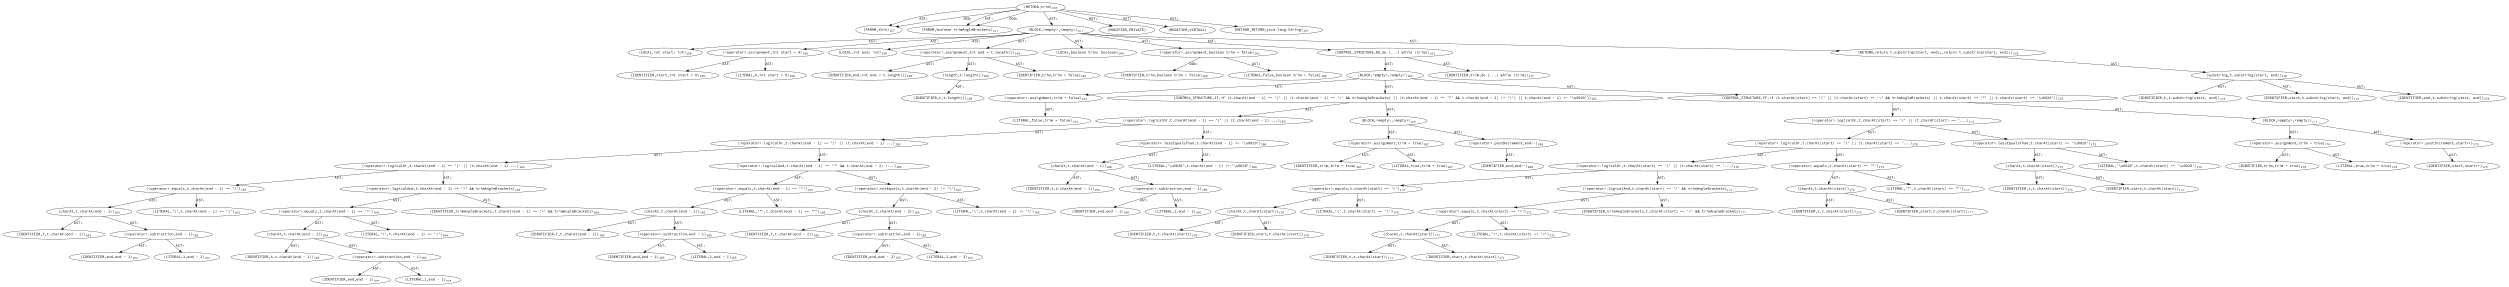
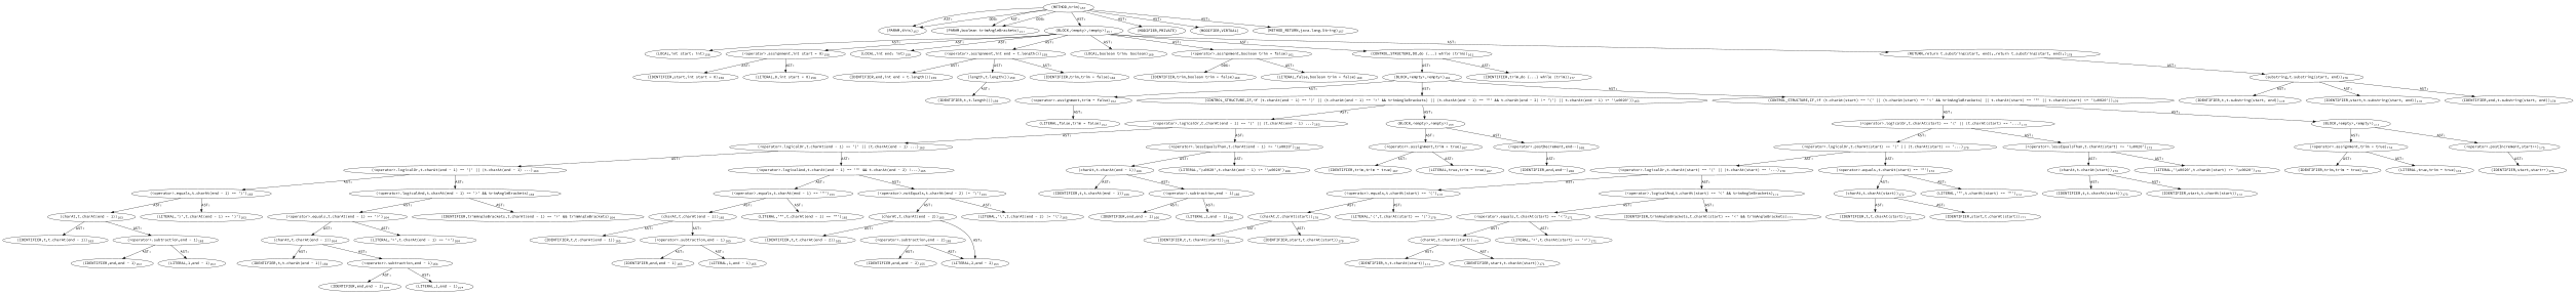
  digraph {
    fontname="Source Code Pro"
    node [fontname="Source Code Pro"]
    edge [fontname="Source Code Pro"]
    n1 [label=<(METHOD,trim)<SUB>157</SUB>>]
    n2 [label=<(PARAM,this)<SUB>157</SUB>>]
    n3 [label=<(PARAM,boolean trimAngleBrackets)<SUB>157</SUB>>]
    n4 [label=<(BLOCK,&lt;empty&gt;,&lt;empty&gt;)<SUB>157</SUB>>]
    n5 [label=<(MODIFIER,PRIVATE)>]
    n6 [label=<(MODIFIER,VIRTUAL)>]
    n7 [label=<(METHOD_RETURN,java.lang.String)<SUB>157</SUB>>]
    n8 [label=<(LOCAL,int start: int)<SUB>158</SUB>>]
    n9 [label=<(&lt;operator&gt;.assignment,int start = 0)<SUB>158</SUB>>]
    n10 [label=<(LOCAL,int end: int)<SUB>159</SUB>>]
    n11 [label=<(&lt;operator&gt;.assignment,int end = t.length())<SUB>159</SUB>>]
    n12 [label=<(LOCAL,boolean trim: boolean)<SUB>160</SUB>>]
    n13 [label=<(&lt;operator&gt;.assignment,boolean trim = false)<SUB>161</SUB>>]
    n14 [label=<(CONTROL_STRUCTURE,DO,do {...} while (trim))<SUB>161</SUB>>]
    n15 [label=<(RETURN,return t.substring(start, end);,return t.substring(start, end);)<SUB>178</SUB>>]
    n16 [label=<(IDENTIFIER,start,int start = 0)<SUB>158</SUB>>]
    n17 [label=<(LITERAL,0,int start = 0)<SUB>158</SUB>>]
    n18 [label=<(IDENTIFIER,end,int end = t.length())<SUB>159</SUB>>]
    n19 [label=<(length,t.length())<SUB>159</SUB>>]
    n20 [label=<(IDENTIFIER,trim,trim = false)<SUB>162</SUB>>]
    n21 [label=<(IDENTIFIER,trim,boolean trim = false)<SUB>160</SUB>>]
    n22 [label=<(LITERAL,false,boolean trim = false)<SUB>160</SUB>>]
    n23 [label=<(BLOCK,&lt;empty&gt;,&lt;empty&gt;)<SUB>161</SUB>>]
    n24 [label=<(IDENTIFIER,trim,do {...} while (trim))<SUB>177</SUB>>]
    n25 [label=<(substring,t.substring(start, end))<SUB>178</SUB>>]
    n26 [label=<(IDENTIFIER,t,t.length())<SUB>159</SUB>>]
    n27 [label=<(&lt;operator&gt;.assignment,trim = false)<SUB>162</SUB>>]
    n28 [label=<(CONTROL_STRUCTURE,IF,if (t.charAt(end - 1) == ')' || (t.charAt(end - 1) == '&gt;' &amp;&amp; trimAngleBrackets) || (t.charAt(end - 1) == '&quot;' &amp;&amp; t.charAt(end - 2) != '\\') || t.charAt(end - 1) &lt;= '\u0020'))<SUB>163</SUB>>]
    n29 [label=<(CONTROL_STRUCTURE,IF,if (t.charAt(start) == '(' || (t.charAt(start) == '&lt;' &amp;&amp; trimAngleBrackets) || t.charAt(start) == '&quot;' || t.charAt(start) &lt;= '\u0020'))<SUB>170</SUB>>]
    n30 [label=<(LITERAL,false,trim = false)<SUB>162</SUB>>]
    n31 [label=<(&lt;operator&gt;.logicalOr,t.charAt(end - 1) == ')' || (t.charAt(end - 1) ...)<SUB>163</SUB>>]
    n32 [label=<(BLOCK,&lt;empty&gt;,&lt;empty&gt;)<SUB>166</SUB>>]
    n33 [label=<(&lt;operator&gt;.logicalOr,t.charAt(start) == '(' || (t.charAt(start) == '...)<SUB>170</SUB>>]
    n34 [label=<(BLOCK,&lt;empty&gt;,&lt;empty&gt;)<SUB>173</SUB>>]
    n35 [label=<(&lt;operator&gt;.logicalOr,t.charAt(end - 1) == ')' || (t.charAt(end - 1) ...)<SUB>163</SUB>>]
    n36 [label=<(&lt;operator&gt;.lessEqualsThan,t.charAt(end - 1) &lt;= '\u0020')<SUB>166</SUB>>]
    n37 [label=<(&lt;operator&gt;.assignment,trim = true)<SUB>167</SUB>>]
    n38 [label=<(&lt;operator&gt;.postDecrement,end--)<SUB>168</SUB>>]
    n39 [label=<(&lt;operator&gt;.logicalOr,t.charAt(end - 1) == ')' || (t.charAt(end - 1) ...)<SUB>163</SUB>>]
    n40 [label=<(&lt;operator&gt;.logicalAnd,t.charAt(end - 1) == '&quot;' &amp;&amp; t.charAt(end - 2) !...)<SUB>165</SUB>>]
    n41 [label=<(charAt,t.charAt(end - 1))<SUB>166</SUB>>]
    n42 [label=<(LITERAL,'\u0020',t.charAt(end - 1) &lt;= '\u0020')<SUB>166</SUB>>]
    n43 [label=<(&lt;operator&gt;.equals,t.charAt(end - 1) == ')')<SUB>163</SUB>>]
    n44 [label=<(&lt;operator&gt;.logicalAnd,t.charAt(end - 1) == '&gt;' &amp;&amp; trimAngleBrackets)<SUB>164</SUB>>]
    n45 [label=<(&lt;operator&gt;.equals,t.charAt(end - 1) == '&quot;')<SUB>165</SUB>>]
    n46 [label=<(&lt;operator&gt;.notEquals,t.charAt(end - 2) != '\\')<SUB>165</SUB>>]
    n47 [label=<(charAt,t.charAt(end - 1))<SUB>163</SUB>>]
    n48 [label=<(LITERAL,')',t.charAt(end - 1) == ')')<SUB>163</SUB>>]
    n49 [label=<(&lt;operator&gt;.equals,t.charAt(end - 1) == '&gt;')<SUB>164</SUB>>]
    n50 [label=<(IDENTIFIER,trimAngleBrackets,t.charAt(end - 1) == '&gt;' &amp;&amp; trimAngleBrackets)<SUB>164</SUB>>]
    n51 [label=<(IDENTIFIER,t,t.charAt(end - 1))<SUB>163</SUB>>]
    n52 [label=<(&lt;operator&gt;.subtraction,end - 1)<SUB>163</SUB>>]
    n53 [label=<(IDENTIFIER,end,end - 1)<SUB>163</SUB>>]
    n54 [label=<(LITERAL,1,end - 1)<SUB>163</SUB>>]
    n55 [label=<(charAt,t.charAt(end - 1))<SUB>164</SUB>>]
    n56 [label=<(LITERAL,'&gt;',t.charAt(end - 1) == '&gt;')<SUB>164</SUB>>]
    n57 [label=<(IDENTIFIER,t,t.charAt(end - 1))<SUB>164</SUB>>]
    n58 [label=<(&lt;operator&gt;.subtraction,end - 1)<SUB>164</SUB>>]
    n59 [label=<(IDENTIFIER,end,end - 1)<SUB>164</SUB>>]
    n60 [label=<(LITERAL,1,end - 1)<SUB>164</SUB>>]
    n61 [label=<(charAt,t.charAt(end - 1))<SUB>165</SUB>>]
    n62 [label=<(LITERAL,'&quot;',t.charAt(end - 1) == '&quot;')<SUB>165</SUB>>]
    n63 [label=<(charAt,t.charAt(end - 2))<SUB>165</SUB>>]
    n64 [label=<(LITERAL,'\\',t.charAt(end - 2) != '\\')<SUB>165</SUB>>]
    n65 [label=<(IDENTIFIER,t,t.charAt(end - 1))<SUB>165</SUB>>]
    n66 [label=<(&lt;operator&gt;.subtraction,end - 1)<SUB>165</SUB>>]
    n67 [label=<(IDENTIFIER,end,end - 1)<SUB>165</SUB>>]
    n68 [label=<(LITERAL,1,end - 1)<SUB>165</SUB>>]
    n69 [label=<(IDENTIFIER,t,t.charAt(end - 2))<SUB>165</SUB>>]
    n70 [label=<(&lt;operator&gt;.subtraction,end - 2)<SUB>165</SUB>>]
    n71 [label=<(IDENTIFIER,end,end - 2)<SUB>155</SUB>>]
    n72 [label=<(LITERAL,2,end - 2)<SUB>165</SUB>>]
    n73 [label=<(IDENTIFIER,t,t.charAt(end - 1))<SUB>166</SUB>>]
    n74 [label=<(&lt;operator&gt;.subtraction,end - 1)<SUB>166</SUB>>]
    n75 [label=<(IDENTIFIER,end,end - 1)<SUB>166</SUB>>]
    n76 [label=<(LITERAL,1,end - 1)<SUB>166</SUB>>]
    n77 [label=<(IDENTIFIER,trim,trim = true)<SUB>167</SUB>>]
    n78 [label=<(LITERAL,true,trim = true)<SUB>167</SUB>>]
    n79 [label=<(IDENTIFIER,end,end--)<SUB>268</SUB>>]
    n80 [label=<(&lt;operator&gt;.logicalOr,t.charAt(start) == '(' || (t.charAt(start) == '...)<SUB>170</SUB>>]
    n81 [label=<(&lt;operator&gt;.lessEqualsThan,t.charAt(start) &lt;= '\u0020')<SUB>173</SUB>>]
    n82 [label=<(&lt;operator&gt;.assignment,trim = true)<SUB>174</SUB>>]
    n83 [label=<(&lt;operator&gt;.postIncrement,start++)<SUB>175</SUB>>]
    n84 [label=<(&lt;operator&gt;.logicalOr,t.charAt(start) == '(' || (t.charAt(start) == '...)<SUB>170</SUB>>]
    n85 [label=<(&lt;operator&gt;.equals,t.charAt(start) == '&quot;')<SUB>172</SUB>>]
    n86 [label=<(charAt,t.charAt(start))<SUB>173</SUB>>]
    n87 [label=<(LITERAL,'\u0020',t.charAt(start) &lt;= '\u0020')<SUB>173</SUB>>]
    n88 [label=<(&lt;operator&gt;.equals,t.charAt(start) == '(')<SUB>170</SUB>>]
    n89 [label=<(&lt;operator&gt;.logicalAnd,t.charAt(start) == '&lt;' &amp;&amp; trimAngleBrackets)<SUB>171</SUB>>]
    n90 [label=<(charAt,t.charAt(start))<SUB>172</SUB>>]
    n91 [label=<(LITERAL,'&quot;',t.charAt(start) == '&quot;')<SUB>172</SUB>>]
    n92 [label=<(charAt,t.charAt(start))<SUB>170</SUB>>]
    n93 [label=<(LITERAL,'(',t.charAt(start) == '(')<SUB>170</SUB>>]
    n94 [label=<(&lt;operator&gt;.equals,t.charAt(start) == '&lt;')<SUB>171</SUB>>]
    n95 [label=<(IDENTIFIER,trimAngleBrackets,t.charAt(start) == '&lt;' &amp;&amp; trimAngleBrackets)<SUB>171</SUB>>]
    n96 [label=<(IDENTIFIER,t,t.charAt(start))<SUB>170</SUB>>]
    n97 [label=<(IDENTIFIER,start,t.charAt(start))<SUB>170</SUB>>]
    n98 [label=<(charAt,t.charAt(start))<SUB>171</SUB>>]
    n99 [label=<(LITERAL,'&lt;',t.charAt(start) == '&lt;')<SUB>171</SUB>>]
    n100 [label=<(IDENTIFIER,t,t.charAt(start))<SUB>171</SUB>>]
    n101 [label=<(IDENTIFIER,start,t.charAt(start))<SUB>171</SUB>>]
    n102 [label=<(IDENTIFIER,t,t.charAt(start))<SUB>172</SUB>>]
    n103 [label=<(IDENTIFIER,start,t.charAt(start))<SUB>172</SUB>>]
    n104 [label=<(IDENTIFIER,t,t.charAt(start))<SUB>173</SUB>>]
    n105 [label=<(IDENTIFIER,start,t.charAt(start))<SUB>173</SUB>>]
    n106 [label=<(IDENTIFIER,trim,trim = true)<SUB>174</SUB>>]
    n107 [label=<(LITERAL,true,trim = true)<SUB>174</SUB>>]
    n108 [label=<(IDENTIFIER,start,start++)<SUB>175</SUB>>]
    n109 [label=<(IDENTIFIER,t,t.substring(start, end))<SUB>178</SUB>>]
    n110 [label=<(IDENTIFIER,start,t.substring(start, end))<SUB>178</SUB>>]
    n111 [label=<(IDENTIFIER,end,t.substring(start, end))<SUB>178</SUB>>]
    n1 -> n2 [label="AST: "]
    n1 -> n2 [label="DDG: "]
    n1 -> n3 [label="AST: "]
    n1 -> n3 [label="DDG: "]
    n1 -> n4 [label="AST: "]
    n1 -> n5 [label="AST: "]
    n1 -> n6 [label="AST: "]
    n1 -> n7 [label="AST: "]
    n4 -> n8 [label="AST: "]
    n4 -> n9 [label="AST: "]
    n4 -> n10 [label="AST: "]
    n4 -> n11 [label="AST: "]
    n4 -> n12 [label="AST: "]
    n4 -> n13 [label="AST: "]
    n4 -> n14 [label="AST: "]
    n4 -> n15 [label="AST: "]
    n9 -> n16 [label="AST: "]
    n9 -> n17 [label="AST: "]
    n11 -> n18 [label="AST: "]
    n11 -> n19 [label="AST: "]
    n11 -> n20 [label="AST: "]
    n13 -> n21 [label="DDG: "]
    n13 -> n22 [label="AST: "]
    n14 -> n23 [label="AST: "]
    n14 -> n24 [label="AST: "]
    n15 -> n25 [label="AST: "]
    n19 -> n26 [label="AST: "]
    n23 -> n27 [label="AST: "]
    n23 -> n28 [label="AST: "]
    n23 -> n29 [label="AST: "]
    n25 -> n109 [label="AST: "]
    n25 -> n110 [label="AST: "]
    n25 -> n111 [label="AST: "]
    n27 -> n30 [label="AST: "]
    n28 -> n31 [label="AST: "]
    n28 -> n32 [label="AST: "]
    n29 -> n33 [label="AST: "]
    n29 -> n34 [label="AST: "]
    n31 -> n35 [label="AST: "]
    n31 -> n36 [label="AST: "]
    n32 -> n37 [label="AST: "]
    n32 -> n38 [label="AST: "]
    n33 -> n80 [label="AST: "]
    n33 -> n81 [label="AST: "]
    n34 -> n82 [label="AST: "]
    n34 -> n83 [label="AST: "]
    n35 -> n39 [label="AST: "]
    n35 -> n40 [label="AST: "]
    n36 -> n41 [label="AST: "]
    n36 -> n42 [label="AST: "]
    n37 -> n77 [label="AST: "]
    n37 -> n78 [label="AST: "]
    n38 -> n79 [label="AST: "]
    n39 -> n43 [label="AST: "]
    n39 -> n44 [label="AST: "]
    n40 -> n45 [label="AST: "]
    n40 -> n46 [label="AST: "]
    n41 -> n73 [label="AST: "]
    n41 -> n74 [label="AST: "]
    n43 -> n47 [label="AST: "]
    n43 -> n48 [label="AST: "]
    n44 -> n49 [label="AST: "]
    n44 -> n50 [label="AST: "]
    n45 -> n61 [label="AST: "]
    n45 -> n62 [label="AST: "]
    n46 -> n63 [label="AST: "]
    n46 -> n64 [label="AST: "]
    n47 -> n51 [label="AST: "]
    n47 -> n52 [label="AST: "]
    n49 -> n55 [label="AST: "]
    n49 -> n56 [label="AST: "]
    n52 -> n53 [label="AST: "]
    n52 -> n54 [label="AST: "]
    n55 -> n57 [label="AST: "]
    n55 -> n58 [label="AST: "]
    n58 -> n59 [label="AST: "]
    n58 -> n60 [label="AST: "]
    n61 -> n65 [label="AST: "]
    n61 -> n66 [label="AST: "]
    n63 -> n69 [label="AST: "]
-   n63 -> n70 [label="AST: "]
+   n63 -> n72 [label="AST: "]
    n66 -> n67 [label="AST: "]
    n66 -> n68 [label="AST: "]
    n70 -> n71 [label="AST: "]
    n70 -> n72 [label="AST: "]
    n74 -> n75 [label="AST: "]
    n74 -> n76 [label="AST: "]
    n80 -> n84 [label="AST: "]
    n80 -> n85 [label="AST: "]
    n81 -> n86 [label="AST: "]
    n81 -> n87 [label="AST: "]
    n82 -> n106 [label="AST: "]
    n82 -> n107 [label="AST: "]
    n83 -> n108 [label="AST: "]
    n84 -> n88 [label="AST: "]
    n84 -> n89 [label="AST: "]
    n85 -> n90 [label="AST: "]
    n85 -> n91 [label="AST: "]
    n86 -> n104 [label="AST: "]
    n86 -> n105 [label="AST: "]
    n88 -> n92 [label="AST: "]
    n88 -> n93 [label="AST: "]
    n89 -> n94 [label="AST: "]
    n89 -> n95 [label="AST: "]
    n90 -> n102 [label="AST: "]
    n90 -> n103 [label="AST: "]
    n92 -> n96 [label="AST: "]
    n92 -> n97 [label="AST: "]
    n94 -> n98 [label="AST: "]
    n94 -> n99 [label="AST: "]
    n98 -> n100 [label="AST: "]
    n98 -> n101 [label="AST: "]
  }
